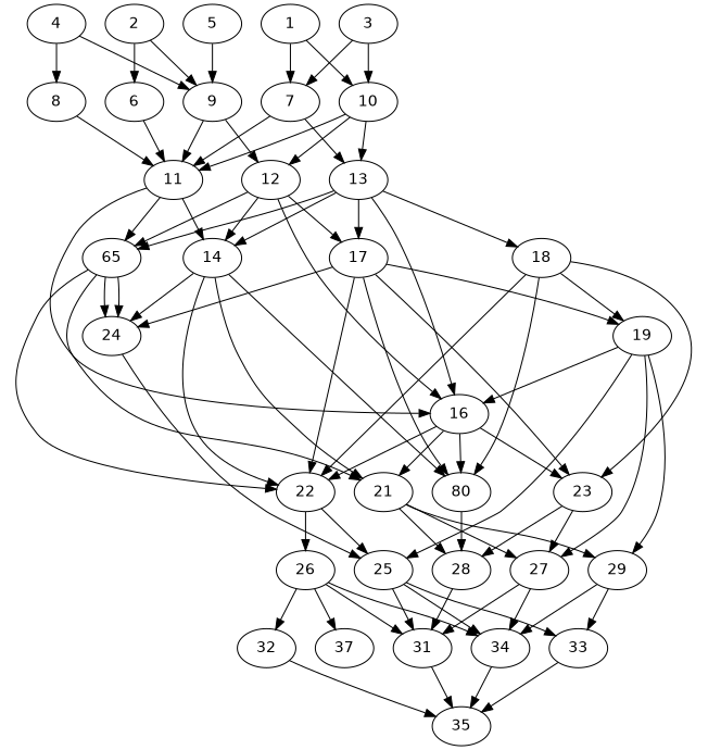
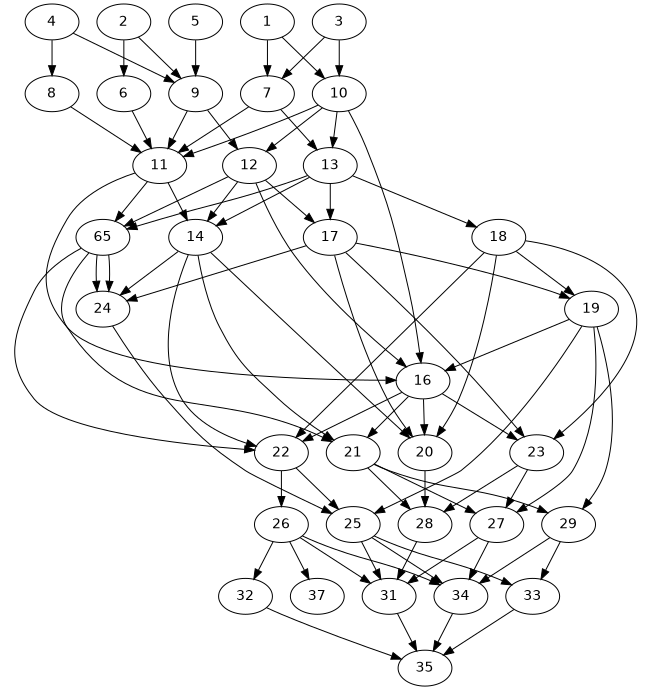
  digraph {
    fontname="DejaVu Sans"
    node [alpha=0.16 fontname="DejaVu Sans"]
    edge [fontname="DejaVu Sans"]
    1 [expect_size=15591424]
    7 [alpha=0.11 expect_size=40484864]
    10 [alpha=0.08 expect_size=38595584]
    11 [alpha=0.18 expect_size=48686080]
    13 [alpha=0.10 expect_size=33669120]
    12 [alpha=0.15 expect_size=40230912]
    14 [expect_size=25055232]
    n8 [alpha=0.12 expect_size=28990464 label=65]
    16 [alpha=0.17 expect_size=34063360]
    17 [alpha=0.15 expect_size=15931392]
    18 [alpha=0.14 expect_size=41496576]
    2 [alpha=0.17 expect_size=29962240]
    6 [alpha=0.12 expect_size=17746944]
    9 [alpha=0.13 expect_size=39623680]
    3 [expect_size=16932864]
    4 [alpha=0.02 expect_size=25347072]
    8 [alpha=0.02 expect_size=51112960]
    5 [alpha=0.02 expect_size=37799936]
-   20 [alpha=0.08 expect_size=31424512 label=80]
+   20 [alpha=0.08 expect_size=31424512]
    21 [alpha=0.07 expect_size=49386496]
    22 [expect_size=44311552]
    24 [alpha=0.13 expect_size=7707648]
    23 [alpha=0.11 expect_size=31529984]
    19 [alpha=0.13 expect_size=47232000]
    28 [alpha=0.05 expect_size=7957504]
    27 [alpha=0.09 expect_size=18777088]
    29 [expect_size=40969216]
    25 [alpha=0.10 expect_size=45476864]
    26 [alpha=0.12 expect_size=25677824]
    31 [alpha=0.05 expect_size=44448768]
    34 [alpha=0.12 expect_size=29681664]
    33 [alpha=0.13 expect_size=51880960]
    n33 [alpha=0.01 expect_size=25592832 label=37]
    32 [alpha=0.03 expect_size=13513728]
    35 [alpha=0.01 expect_size=14205952]
    1 -> 7
    1 -> 10
    7 -> 11
    7 -> 13
    10 -> 11
    10 -> 13
    10 -> 12
    11 -> 14
    11 -> n8
    11 -> 16
    13 -> 14
    13 -> n8
-   13 -> 16
+   10 -> 16
    13 -> 17
    13 -> 18
    12 -> 14
    12 -> n8
    12 -> 16
    12 -> 17
    14 -> 20
    14 -> 21
    14 -> 22
    14 -> 24
    n8 -> 21
    n8 -> 22
    n8 -> 24
    n8 -> 24
    16 -> 20
    16 -> 21
    16 -> 22
    16 -> 23
    17 -> 20
-   17 -> 22
    17 -> 24
    17 -> 23
    17 -> 19
    18 -> 20
    18 -> 22
    18 -> 23
    18 -> 19
    2 -> 6
    2 -> 9
    6 -> 11
    9 -> 11
    9 -> 12
    3 -> 7
    3 -> 10
    4 -> 9
    4 -> 8
    8 -> 11
    5 -> 9
    20 -> 28
    21 -> 28
    21 -> 27
    21 -> 29
    22 -> 25
    22 -> 26
    24 -> 25
    23 -> 28
    23 -> 27
    19 -> 16
    19 -> 27
    19 -> 29
    19 -> 25
    28 -> 31
    27 -> 31
    27 -> 34
    29 -> 34
    29 -> 33
    25 -> 31
    25 -> 34
    25 -> 33
    26 -> 31
    26 -> 34
    26 -> n33
    26 -> 32
    31 -> 35
    34 -> 35
    33 -> 35
    32 -> 35
  }
